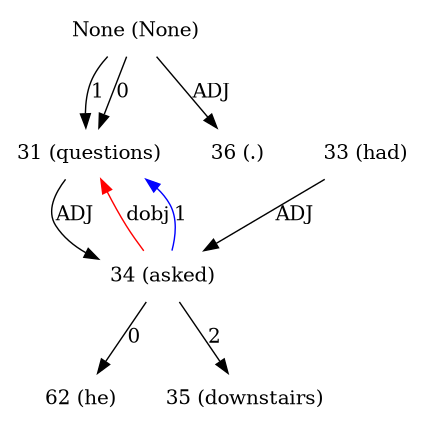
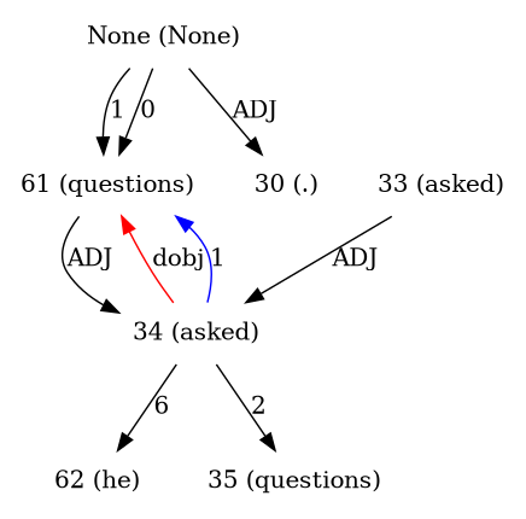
  digraph {
    node [shape=plaintext]
    edge [dir=forward]
    n1 [label="None (None)"]
-   n2 [label="31 (questions)"]
-   n3 [label="36 (.)"]
+   n2 [label="61 (questions)"]
+   n3 [label="30 (.)"]
    n4 [label="34 (asked)"]
    n5 [label="62 (he)"]
-   n6 [label="35 (downstairs)"]
-   n7 [label="33 (had)"]
+   n6 [label="35 (questions)"]
+   n7 [label="33 (asked)"]
    n1 -> n2 [label=1]
    n1 -> n2 [label=0]
    n1 -> n3 [label=ADJ]
    n2 -> n4 [label=ADJ]
    n4 -> n2 [color=red label=dobj]
    n4 -> n2 [color=blue label=1]
-   n4 -> n5 [label=0]
+   n4 -> n5 [label=6]
    n4 -> n6 [label=2]
    n7 -> n4 [label=ADJ]
  }
